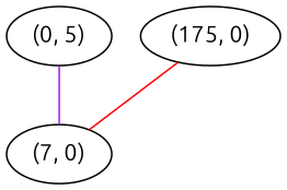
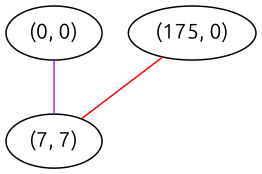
  graph {
    fontname=Ubuntu
    node [fontname=Ubuntu]
    edge [fontname=Ubuntu]
-   "(0, 0)" [label="(0, 5)"]
-   "(7, 7)" [label="(7, 0)"]
+   "(0, 0)"
+   "(7, 7)"
    n3 [label="(175, 0)"]
    "(0, 0)" -- "(7, 7)" [color=purple weight=4]
    n3 -- "(7, 7)" [color=red weight=1]
  }
